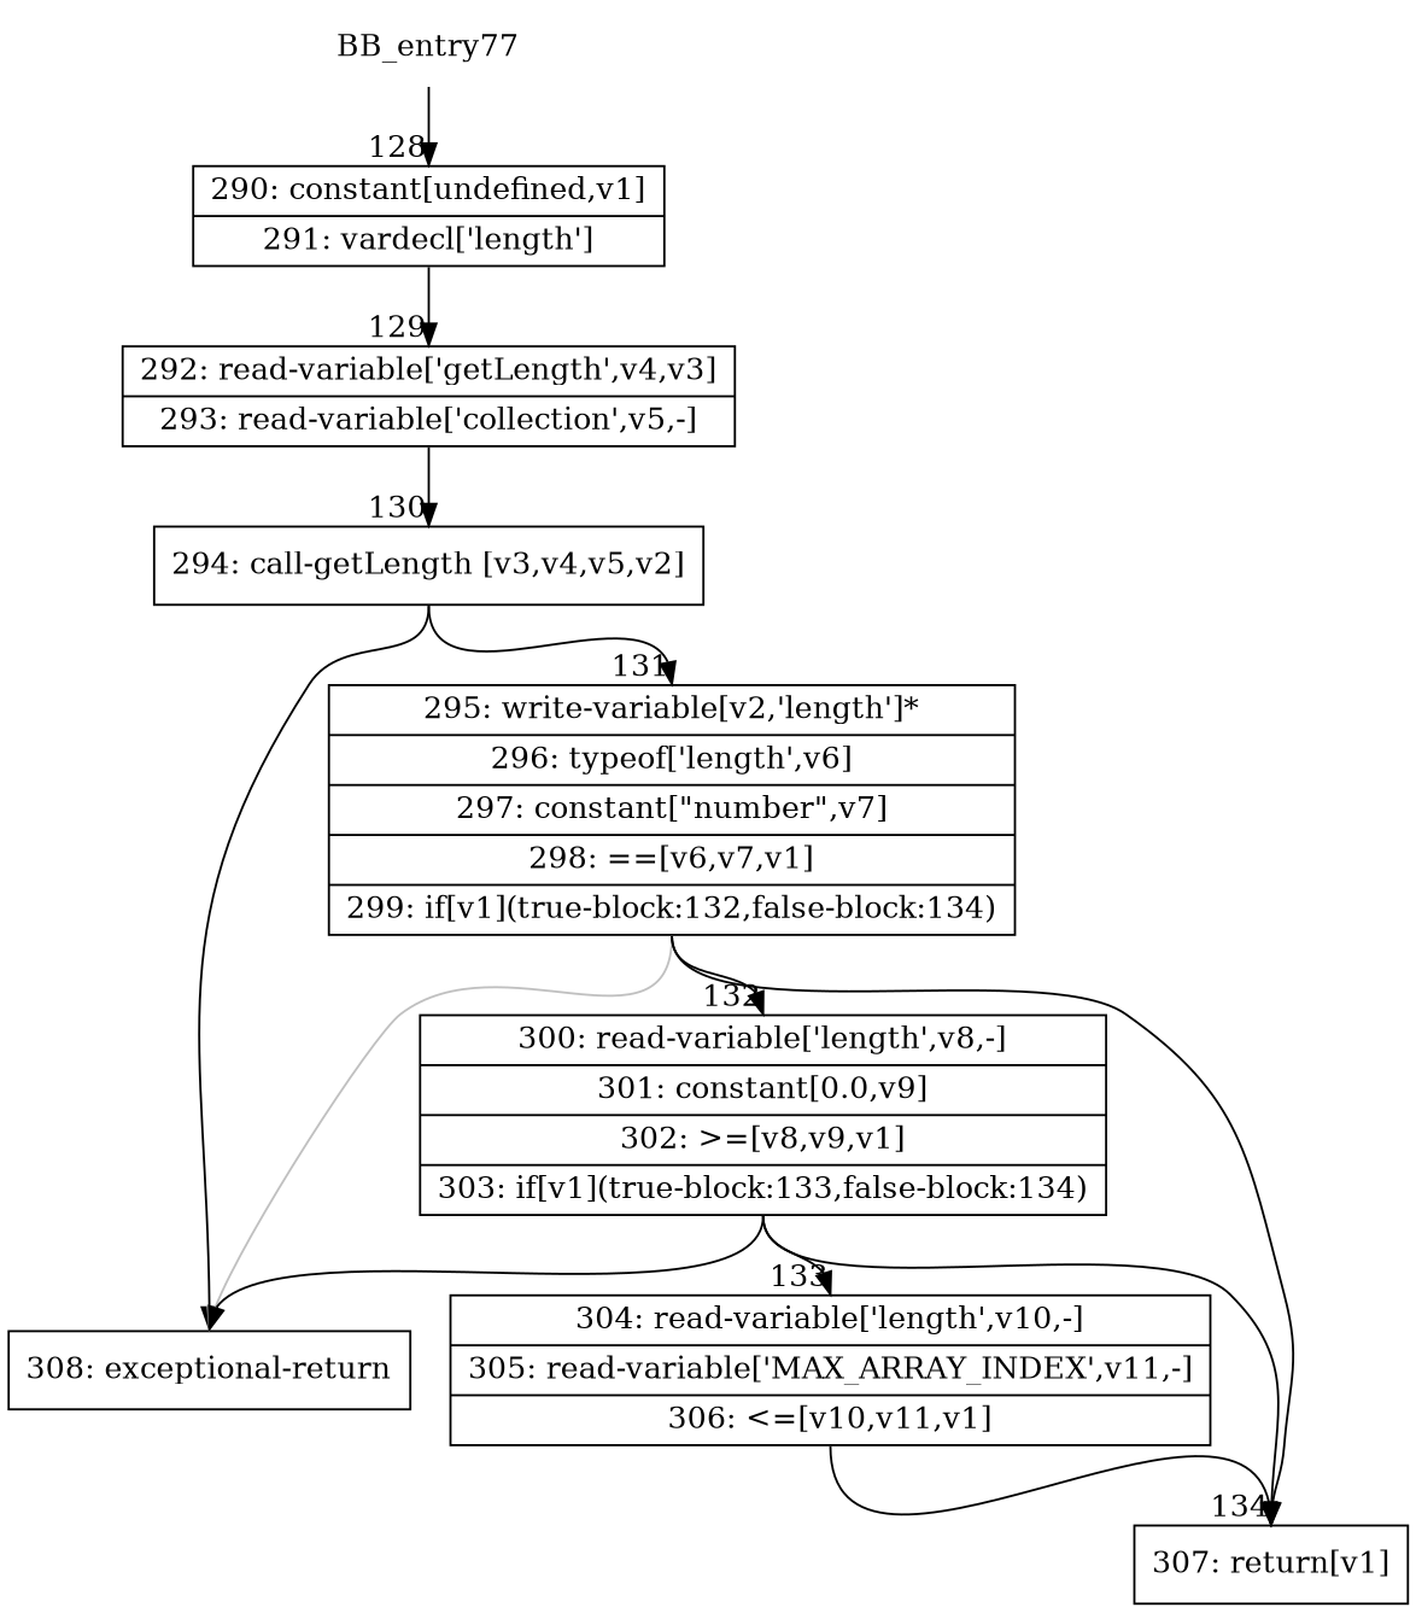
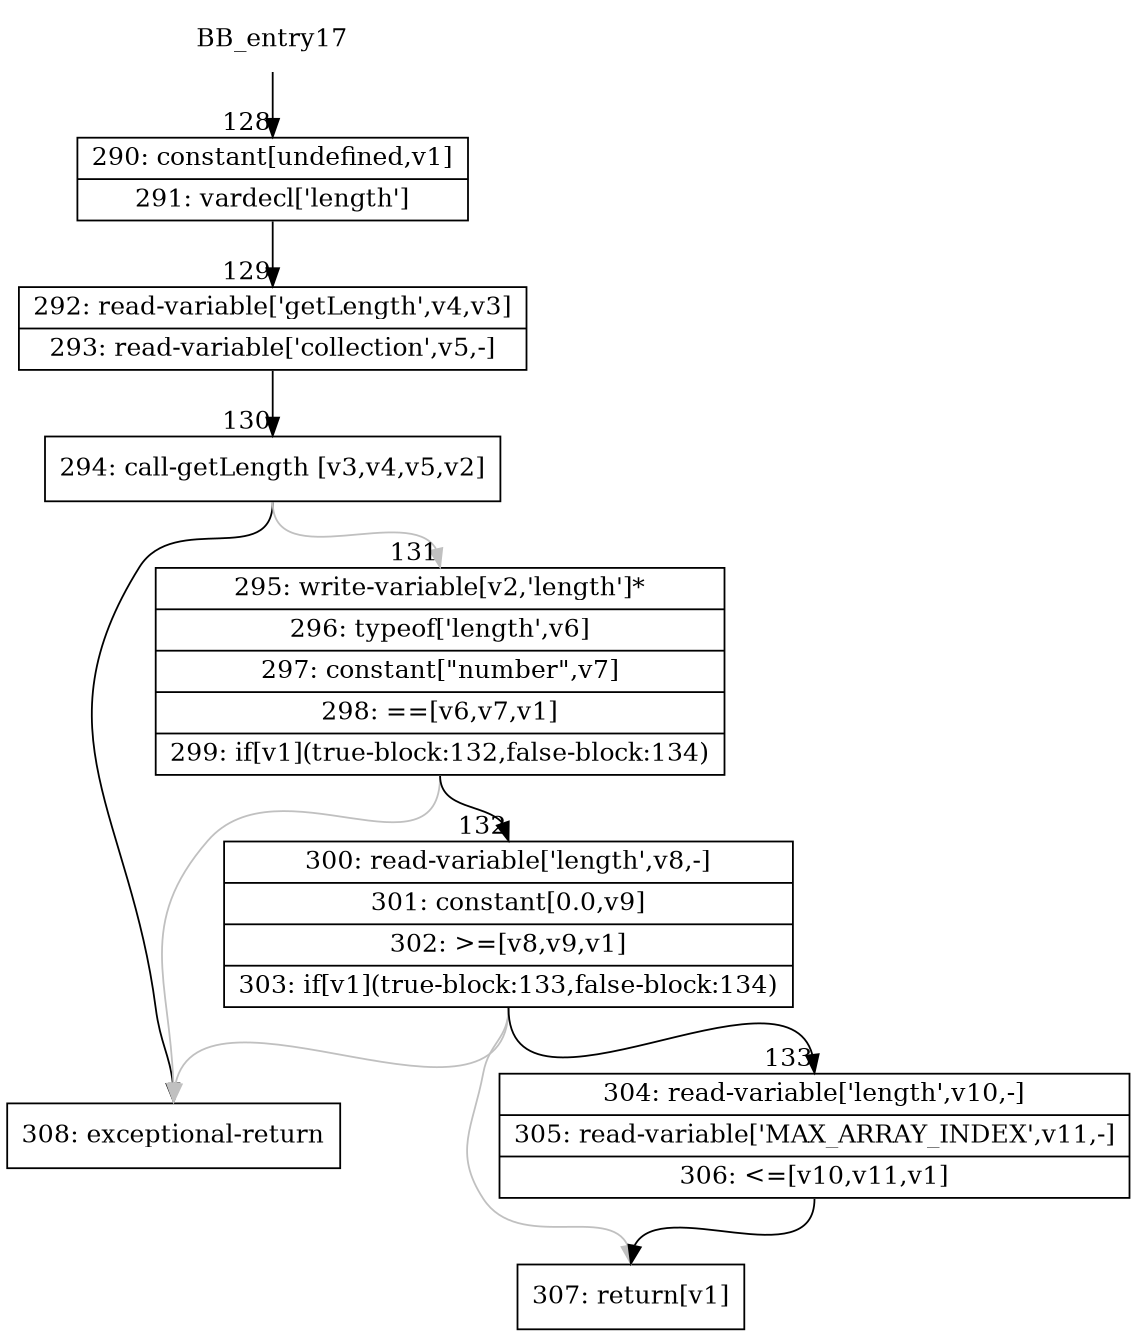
  digraph {
    rankdir=TD
    node [shape=record]
    edge [headport=n tailport=s]
-   BB_entry17 [shape=none label=BB_entry77]
+   BB_entry17 [shape=none]
    n2 [label="{290: constant[undefined,v1]|291: vardecl['length']}"]
    n3 [label="{292: read-variable['getLength',v4,v3]|293: read-variable['collection',v5,-]}"]
    n4 [label="{294: call-getLength [v3,v4,v5,v2]}"]
    n5 [label="{308: exceptional-return}"]
    n6 [label="{295: write-variable[v2,'length']*|296: typeof['length',v6]|297: constant[\"number\",v7]|298: ==[v6,v7,v1]|299: if[v1](true-block:132,false-block:134)}"]
    n7 [label="{307: return[v1]}"]
    n8 [label="{300: read-variable['length',v8,-]|301: constant[0.0,v9]|302: \>=[v8,v9,v1]|303: if[v1](true-block:133,false-block:134)}"]
    n9 [label="{304: read-variable['length',v10,-]|305: read-variable['MAX_ARRAY_INDEX',v11,-]|306: \<=[v10,v11,v1]}"]
    BB_entry17 -> n2 [headlabel="    128"]
    n2 -> n3 [headlabel="      129"]
    n3 -> n4 [headlabel="      130"]
    n4 -> n5 [color=black]
-   n4 -> n6 [headlabel="      131"]
+   n4 -> n6 [headlabel="      131" color=gray]
    n6 -> n5 [color=gray]
-   n6 -> n7 [headlabel="      134"]
    n6 -> n8 [headlabel="      132"]
-   n8 -> n5 [color=black]
-   n8 -> n7
+   n8 -> n5 [color=gray]
+   n8 -> n7 [color=gray]
    n8 -> n9 [headlabel="      133"]
    n9 -> n7
  }
